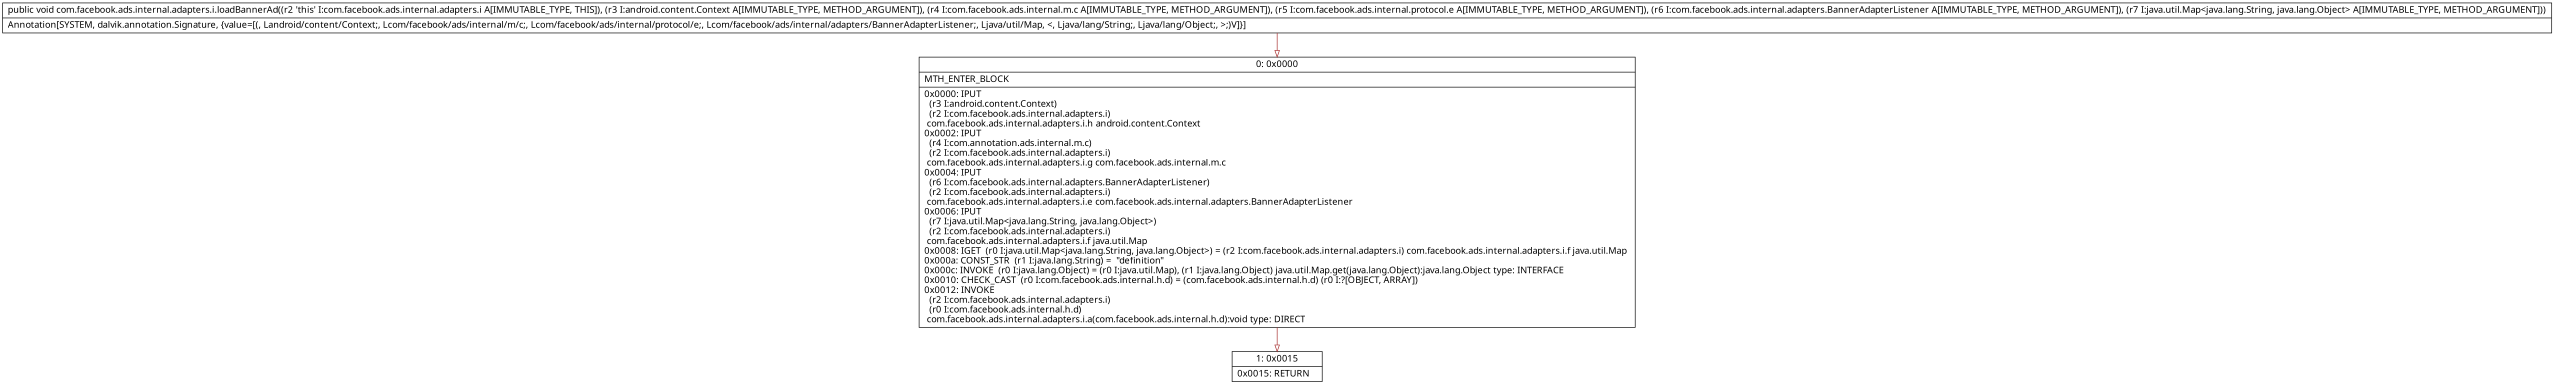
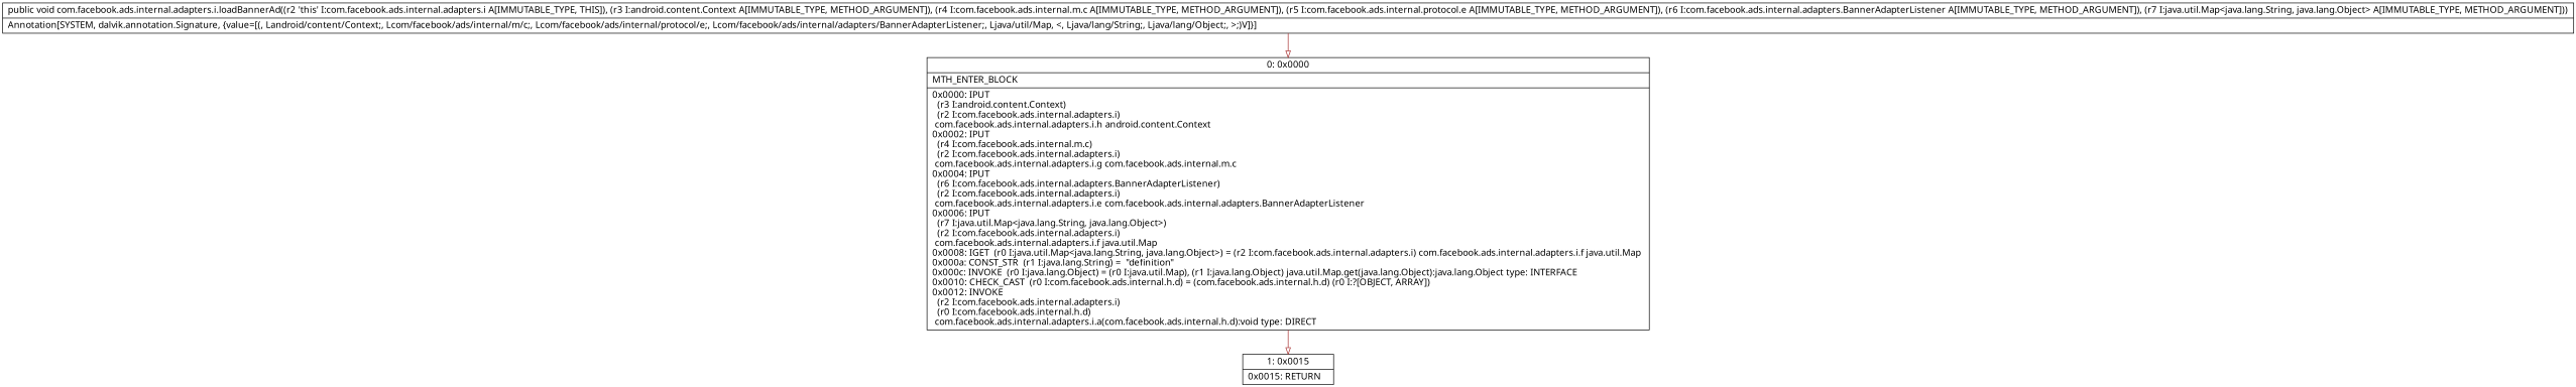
  digraph {
    fontname="Noto Sans"
    node [shape=record fontname="Noto Sans"]
    edge [color=brown arrowhead=onormal fontname="Noto Sans"]
-   n1 [label="{0\:\ 0x0000|MTH_ENTER_BLOCK\l|0x0000: IPUT  \l  (r3 I:android.content.Context)\l  (r2 I:com.facebook.ads.internal.adapters.i)\l com.facebook.ads.internal.adapters.i.h android.content.Context \l0x0002: IPUT  \l  (r4 I:com.annotation.ads.internal.m.c)\l  (r2 I:com.facebook.ads.internal.adapters.i)\l com.facebook.ads.internal.adapters.i.g com.facebook.ads.internal.m.c \l0x0004: IPUT  \l  (r6 I:com.facebook.ads.internal.adapters.BannerAdapterListener)\l  (r2 I:com.facebook.ads.internal.adapters.i)\l com.facebook.ads.internal.adapters.i.e com.facebook.ads.internal.adapters.BannerAdapterListener \l0x0006: IPUT  \l  (r7 I:java.util.Map\<java.lang.String, java.lang.Object\>)\l  (r2 I:com.facebook.ads.internal.adapters.i)\l com.facebook.ads.internal.adapters.i.f java.util.Map \l0x0008: IGET  (r0 I:java.util.Map\<java.lang.String, java.lang.Object\>) = (r2 I:com.facebook.ads.internal.adapters.i) com.facebook.ads.internal.adapters.i.f java.util.Map \l0x000a: CONST_STR  (r1 I:java.lang.String) =  \"definition\" \l0x000c: INVOKE  (r0 I:java.lang.Object) = (r0 I:java.util.Map), (r1 I:java.lang.Object) java.util.Map.get(java.lang.Object):java.lang.Object type: INTERFACE \l0x0010: CHECK_CAST  (r0 I:com.facebook.ads.internal.h.d) = (com.facebook.ads.internal.h.d) (r0 I:?[OBJECT, ARRAY]) \l0x0012: INVOKE  \l  (r2 I:com.facebook.ads.internal.adapters.i)\l  (r0 I:com.facebook.ads.internal.h.d)\l com.facebook.ads.internal.adapters.i.a(com.facebook.ads.internal.h.d):void type: DIRECT \l}"]
+   n1 [label="{0\:\ 0x0000|MTH_ENTER_BLOCK\l|0x0000: IPUT  \l  (r3 I:android.content.Context)\l  (r2 I:com.facebook.ads.internal.adapters.i)\l com.facebook.ads.internal.adapters.i.h android.content.Context \l0x0002: IPUT  \l  (r4 I:com.facebook.ads.internal.m.c)\l  (r2 I:com.facebook.ads.internal.adapters.i)\l com.facebook.ads.internal.adapters.i.g com.facebook.ads.internal.m.c \l0x0004: IPUT  \l  (r6 I:com.facebook.ads.internal.adapters.BannerAdapterListener)\l  (r2 I:com.facebook.ads.internal.adapters.i)\l com.facebook.ads.internal.adapters.i.e com.facebook.ads.internal.adapters.BannerAdapterListener \l0x0006: IPUT  \l  (r7 I:java.util.Map\<java.lang.String, java.lang.Object\>)\l  (r2 I:com.facebook.ads.internal.adapters.i)\l com.facebook.ads.internal.adapters.i.f java.util.Map \l0x0008: IGET  (r0 I:java.util.Map\<java.lang.String, java.lang.Object\>) = (r2 I:com.facebook.ads.internal.adapters.i) com.facebook.ads.internal.adapters.i.f java.util.Map \l0x000a: CONST_STR  (r1 I:java.lang.String) =  \"definition\" \l0x000c: INVOKE  (r0 I:java.lang.Object) = (r0 I:java.util.Map), (r1 I:java.lang.Object) java.util.Map.get(java.lang.Object):java.lang.Object type: INTERFACE \l0x0010: CHECK_CAST  (r0 I:com.facebook.ads.internal.h.d) = (com.facebook.ads.internal.h.d) (r0 I:?[OBJECT, ARRAY]) \l0x0012: INVOKE  \l  (r2 I:com.facebook.ads.internal.adapters.i)\l  (r0 I:com.facebook.ads.internal.h.d)\l com.facebook.ads.internal.adapters.i.a(com.facebook.ads.internal.h.d):void type: DIRECT \l}"]
    n2 [label="{1\:\ 0x0015|0x0015: RETURN   \l}"]
    n3 [label="{public void com.facebook.ads.internal.adapters.i.loadBannerAd((r2 'this' I:com.facebook.ads.internal.adapters.i A[IMMUTABLE_TYPE, THIS]), (r3 I:android.content.Context A[IMMUTABLE_TYPE, METHOD_ARGUMENT]), (r4 I:com.facebook.ads.internal.m.c A[IMMUTABLE_TYPE, METHOD_ARGUMENT]), (r5 I:com.facebook.ads.internal.protocol.e A[IMMUTABLE_TYPE, METHOD_ARGUMENT]), (r6 I:com.facebook.ads.internal.adapters.BannerAdapterListener A[IMMUTABLE_TYPE, METHOD_ARGUMENT]), (r7 I:java.util.Map\<java.lang.String, java.lang.Object\> A[IMMUTABLE_TYPE, METHOD_ARGUMENT]))  | Annotation[SYSTEM, dalvik.annotation.Signature, \{value=[(, Landroid\/content\/Context;, Lcom\/facebook\/ads\/internal\/m\/c;, Lcom\/facebook\/ads\/internal\/protocol\/e;, Lcom\/facebook\/ads\/internal\/adapters\/BannerAdapterListener;, Ljava\/util\/Map, \<, Ljava\/lang\/String;, Ljava\/lang\/Object;, \>;)V]\}]\l}"]
    n1 -> n2
    n3 -> n1
  }
